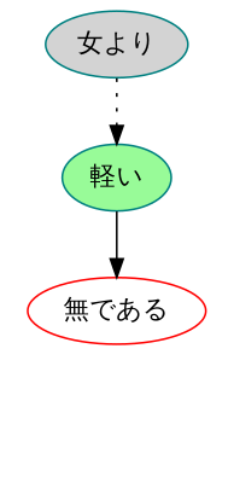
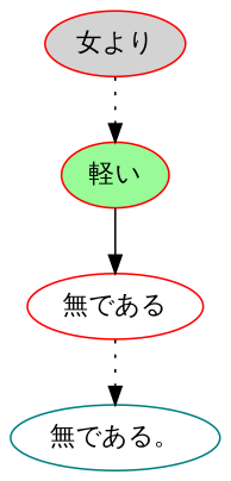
  digraph {
    node [color=teal fillcolor=white style=filled]
    edge [style=dotted]
-   n1 [fillcolor=lightgrey label="女より"]
-   n2 [fillcolor=palegreen label="軽い"]
+   n1 [color=red fillcolor=lightgrey label="女より"]
+   n2 [color=red fillcolor=palegreen label="軽い"]
    n3 [color=red label="無である"]
+   n4 [label="無である。"]
    n1 -> n2
    n2 -> n3 [style=solid]
+   n3 -> n4
  }
